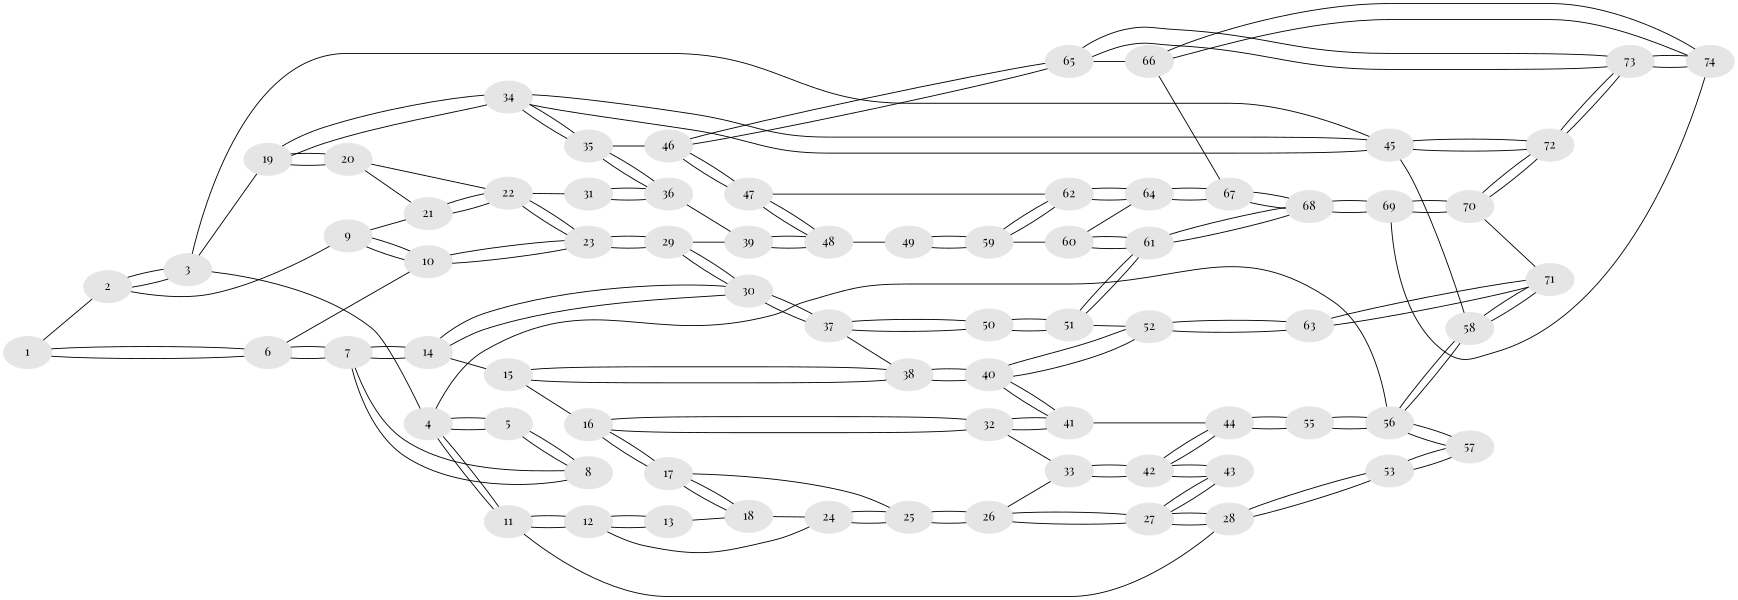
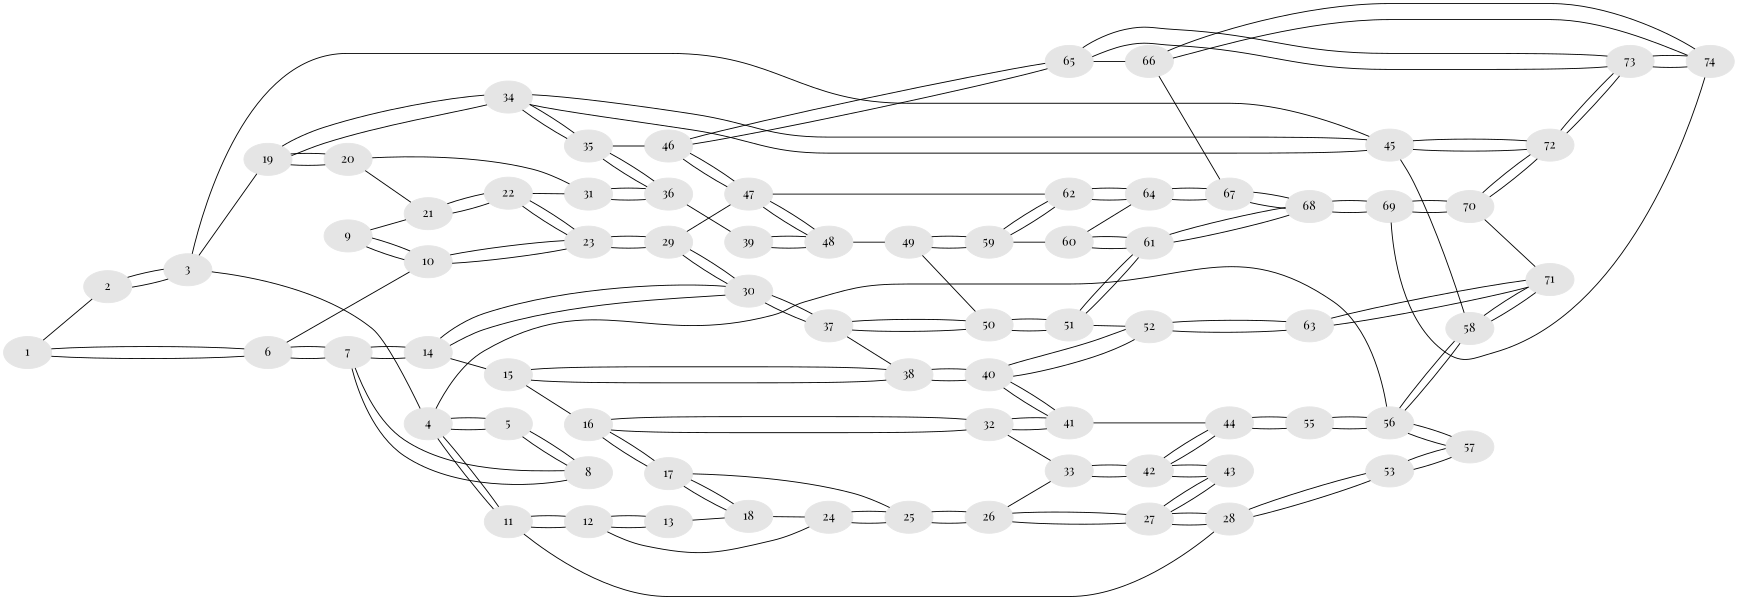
  graph {
    fontname="Playfair Display"
    rankdir=LR
    node [color=gray90 fontname="Playfair Display" style=filled]
    edge [fontname="Playfair Display"]
    1
    2
    6
    3
    9
    7
    10
    4
    19
    45
    21
    5
    11
    56
    20
    34
    58
    72
    8
    12
    28
    71
    14
    23
    15
    30
    22
    29
    13
    24
    53
    18
    25
    16
    38
    37
    17
    32
    40
    33
    41
    26
    31
    35
    36
    39
    27
    43
    42
    57
    48
    50
    44
    46
    47
    65
    51
    52
    49
    63
    55
    73
    62
    66
    64
    59
    60
    61
    68
    67
    69
    74
    70
    1 -- 2
    1 -- 6
    1 -- 6
    2 -- 3
    2 -- 3
-   2 -- 9
    6 -- 7
    6 -- 7
    6 -- 10
    3 -- 4
    3 -- 19
    3 -- 45
    9 -- 10
    9 -- 10
    9 -- 21
    7 -- 8
    7 -- 8
    7 -- 14
    7 -- 14
    10 -- 23
    10 -- 23
    4 -- 5
    4 -- 5
    4 -- 11
    4 -- 11
    4 -- 56
    19 -- 20
    19 -- 20
    19 -- 34
    19 -- 34
    45 -- 58
    45 -- 72
    45 -- 72
    21 -- 22
    21 -- 22
    5 -- 8
    5 -- 8
    11 -- 12
    11 -- 12
    11 -- 28
    56 -- 58
    56 -- 58
    56 -- 57
    56 -- 57
    20 -- 21
-   20 -- 22
+   20 -- 31
    34 -- 45
    34 -- 45
    34 -- 35
    34 -- 35
    58 -- 71
    58 -- 71
    72 -- 73
    72 -- 73
    12 -- 13
    12 -- 13
    12 -- 24
    28 -- 53
    28 -- 53
    14 -- 15
    14 -- 30
    14 -- 30
    23 -- 29
    23 -- 29
    15 -- 16
    15 -- 38
    15 -- 38
    30 -- 37
    30 -- 37
    22 -- 23
    22 -- 23
    22 -- 31
    29 -- 30
    29 -- 30
-   29 -- 39
+   29 -- 47
    13 -- 18
    24 -- 25
    24 -- 25
    53 -- 57
    53 -- 57
    18 -- 24
    25 -- 26
    25 -- 26
    16 -- 17
    16 -- 17
    16 -- 32
    16 -- 32
    38 -- 40
    38 -- 40
    37 -- 38
    37 -- 50
    37 -- 50
    17 -- 18
    17 -- 18
    17 -- 25
    32 -- 33
    32 -- 41
    32 -- 41
    40 -- 41
    40 -- 41
    40 -- 52
    40 -- 52
    33 -- 42
    33 -- 42
    41 -- 44
    26 -- 33
    26 -- 27
    26 -- 27
    31 -- 36
    31 -- 36
    35 -- 36
    35 -- 36
    35 -- 46
    36 -- 39
    39 -- 48
    39 -- 48
    27 -- 28
    27 -- 28
    27 -- 43
    27 -- 43
    42 -- 43
    42 -- 43
    42 -- 44
    42 -- 44
    48 -- 49
    50 -- 51
    50 -- 51
    44 -- 55
    44 -- 55
    46 -- 47
    46 -- 47
    46 -- 65
    46 -- 65
    47 -- 48
    47 -- 48
    47 -- 62
    65 -- 73
    65 -- 73
    65 -- 66
    51 -- 52
    51 -- 61
    51 -- 61
    52 -- 63
    52 -- 63
+   49 -- 50
    49 -- 59
    49 -- 59
    63 -- 71
    63 -- 71
    55 -- 56
    55 -- 56
    73 -- 74
    73 -- 74
    62 -- 64
    62 -- 64
    66 -- 67
    66 -- 74
    66 -- 74
    64 -- 67
    64 -- 67
    59 -- 62
    59 -- 62
    59 -- 60
    60 -- 64
    60 -- 61
    60 -- 61
    61 -- 68
    61 -- 68
    68 -- 69
    68 -- 69
    67 -- 68
    67 -- 68
    69 -- 74
    69 -- 70
    69 -- 70
    70 -- 72
    70 -- 72
    70 -- 71
  }
